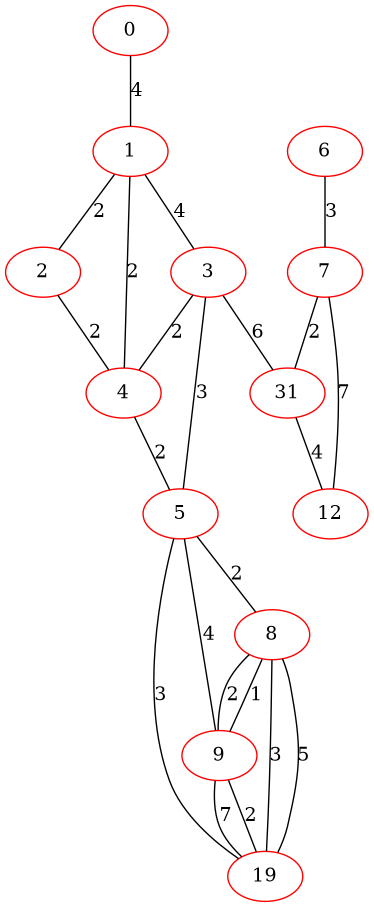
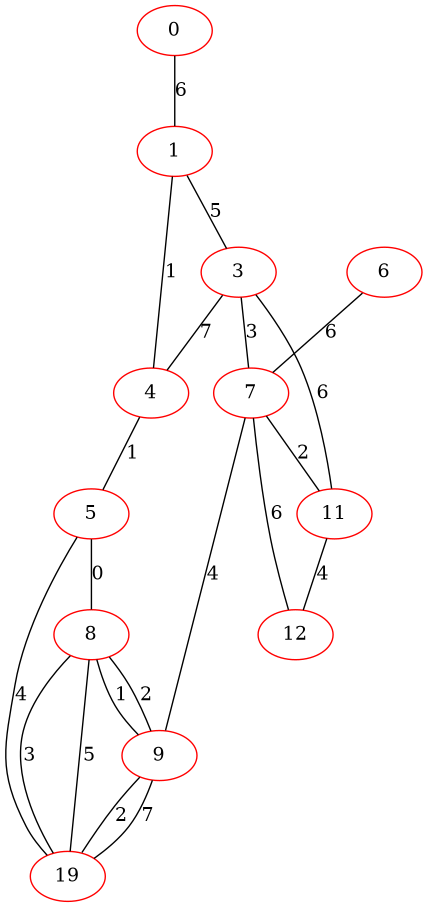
  graph {
    node [color=red weight=1]
    0
    1
-   2
    3
    4
    7
-   11 [label=31]
+   11
    5
    8
    9
    n11 [label=19]
    6
    12
-   0 -- 1 [label=4]
-   1 -- 2 [label=2]
-   1 -- 3 [label=4]
-   1 -- 4 [label=2]
-   2 -- 4 [label=2]
-   3 -- 4 [label=2]
-   3 -- 5 [label=3]
+   0 -- 1 [label=6]
+   1 -- 3 [label=5]
+   1 -- 4 [label=1]
+   3 -- 4 [label=7]
+   3 -- 7 [label=3]
    3 -- 11 [label=6]
-   4 -- 5 [label=2]
+   4 -- 5 [label=1]
    7 -- 11 [label=2]
-   7 -- 12 [label=7]
+   7 -- 12 [label=6]
    11 -- 12 [label=4]
-   5 -- 8 [label=2]
-   5 -- 9 [label=4]
-   5 -- n11 [label=3]
+   5 -- 8 [label=0]
+   7 -- 9 [label=4]
+   5 -- n11 [label=4]
    8 -- 9 [label=1]
    8 -- 9 [label=2]
    8 -- n11 [label=3]
    8 -- n11 [label=5]
    9 -- n11 [label=2]
    9 -- n11 [label=7]
-   6 -- 7 [label=3]
+   6 -- 7 [label=6]
  }
